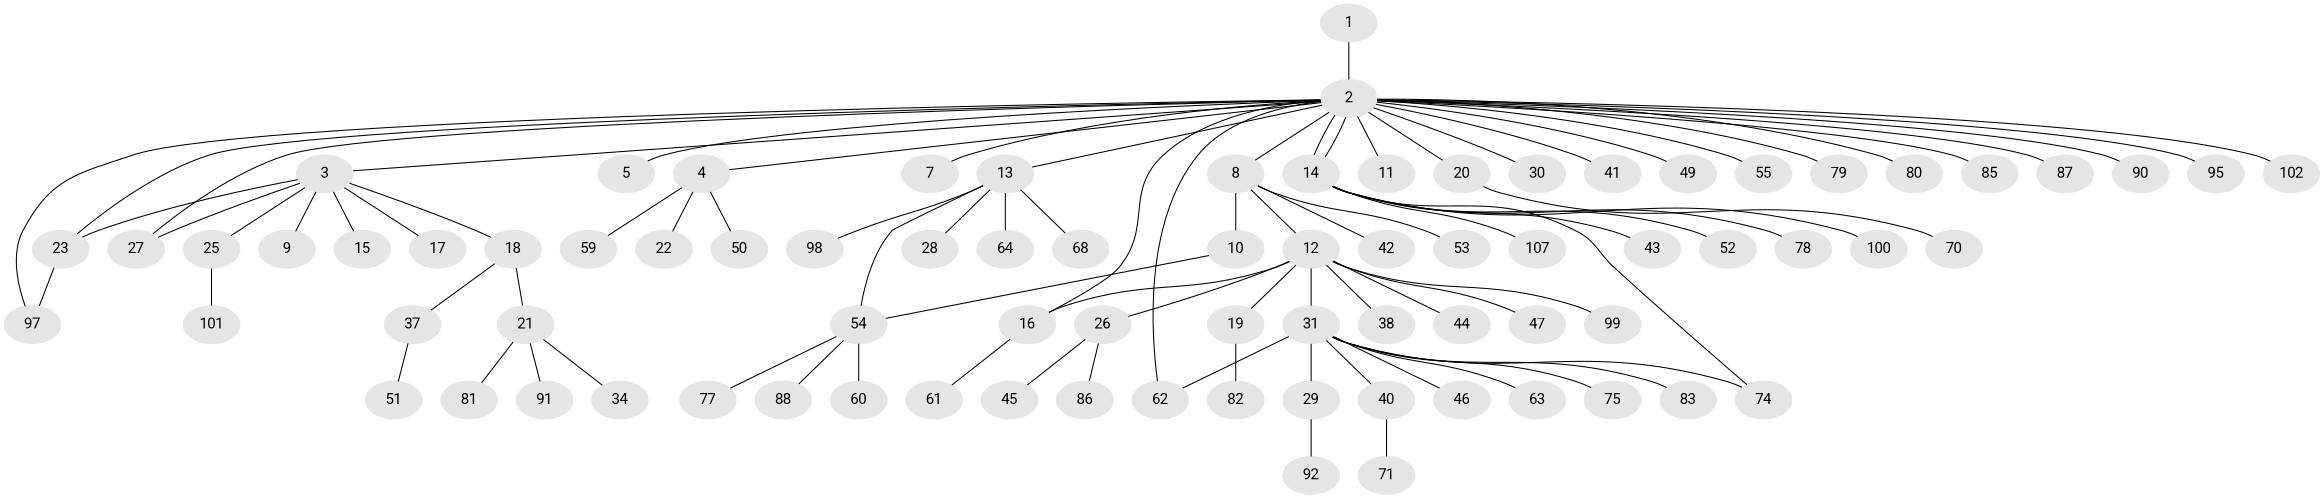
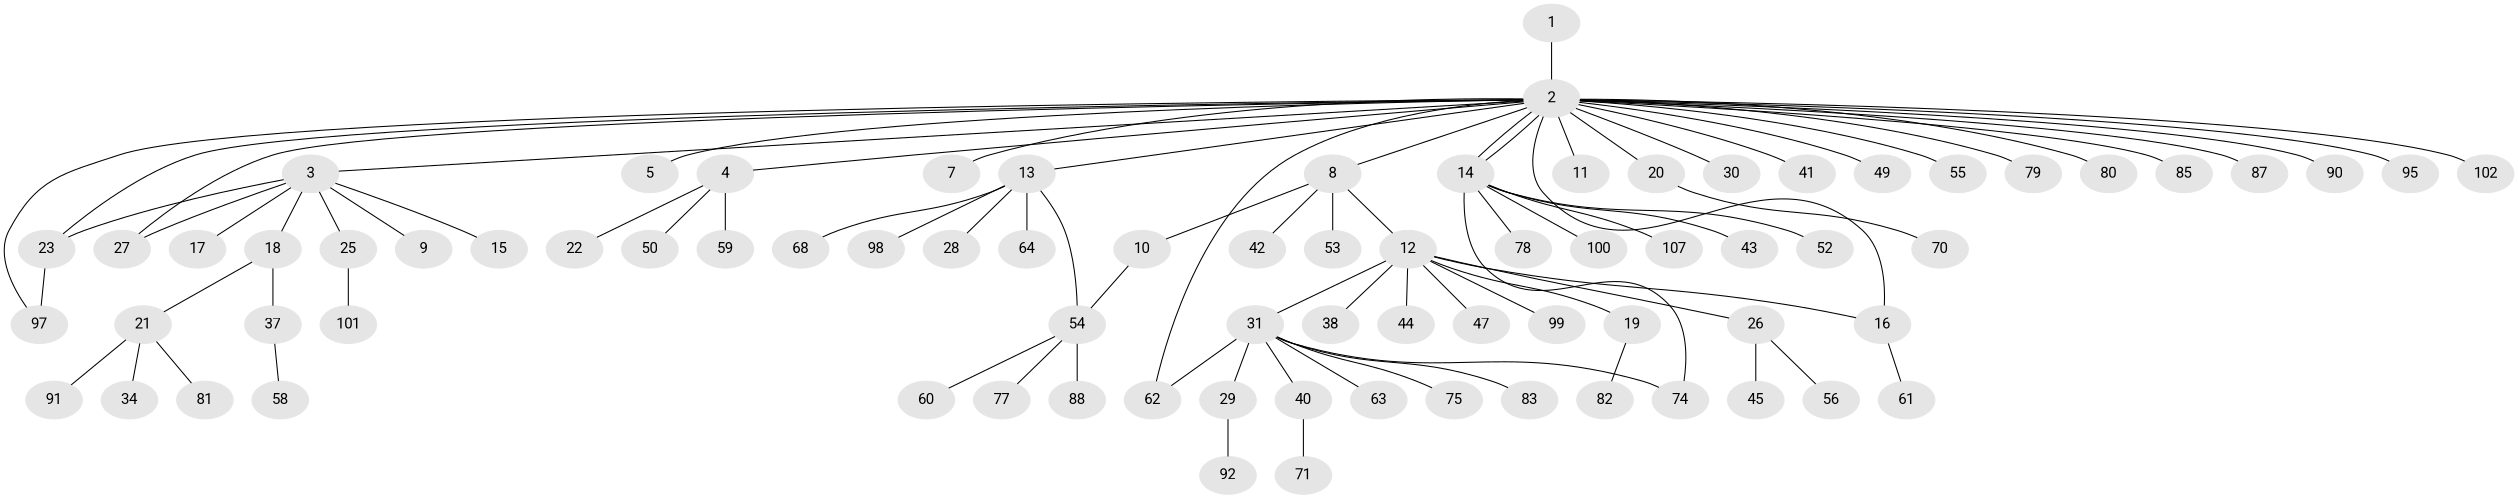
  graph {
    fontname=Roboto
    node [color=gray90 fontname=Roboto style=filled]
    edge [fontname=Roboto]
    1 [super="+4"]
    2 [super="+94"]
    3 [super="+65"]
    5 [super="+56"]
    n5 [label=4 super="+104"]
    7 [super="+29"]
    8 [super="+51"]
    11 [super="+48"]
    13 [super="+73"]
    14 [super="+89"]
    16
    20 [super="+36"]
    23
    27
    30 [super="+35"]
    41 [super="+84"]
    49
    55
    62
    79
    80
    85
    87
    90
    95
    97 [super="+103"]
    102
    9 [super="+32"]
    15
    17
    18
    25 [super="+96"]
    22
    50
    59
    10 [super="+24"]
    12 [super="+57"]
    42
    53
    54 [super="+76"]
    28
    64 [super="+93"]
    68
    98
    43
    52
    74
    78
    100
    107
    61 [super="+106"]
    70
    21 [super="+67"]
    37 [super="+105"]
    101
    19 [super="+72"]
    26 [super="+66"]
    31 [super="+33"]
    38
    44
    47
    99
    60
    77
    88
    82
    45
-   86
+   86 [label=56]
    n69 [label=29 super="+69"]
    40
-   46
    63
    75
    83
    34
    81
    91
-   58 [label=51]
+   58
    92
    71
    1 -- 2
    2 -- 3
    2 -- 5
    2 -- n5
    2 -- 7
    2 -- 8
    2 -- 11
    2 -- 13
    2 -- 14
    2 -- 14
    2 -- 16
    2 -- 20
    2 -- 23
    2 -- 27
    2 -- 30
    2 -- 41
    2 -- 49
    2 -- 55
    2 -- 62
    2 -- 79
    2 -- 80
    2 -- 85
    2 -- 87
    2 -- 90
    2 -- 95
    2 -- 97
    2 -- 102
    3 -- 23
    3 -- 27
    3 -- 9
    3 -- 15
    3 -- 17
    3 -- 18
    3 -- 25
    n5 -- 22
    n5 -- 50
    n5 -- 59 [weight=2]
    8 -- 10
    8 -- 12
    8 -- 42
    8 -- 53
    13 -- 54
    13 -- 28
    13 -- 64
    13 -- 68
    13 -- 98
    14 -- 43
    14 -- 52
    14 -- 74
    14 -- 78
    14 -- 100
    14 -- 107
    16 -- 61
    20 -- 70
    23 -- 97
    18 -- 21
    18 -- 37
    25 -- 101
    10 -- 54
    12 -- 16
    12 -- 19
    12 -- 26
    12 -- 31
    12 -- 38
    12 -- 44
    12 -- 47
    12 -- 99
    54 -- 60
    54 -- 77
    54 -- 88
    21 -- 34
    21 -- 81
    21 -- 91
    37 -- 58
    19 -- 82
    26 -- 45
    26 -- 86
    31 -- 62
    31 -- 74
    31 -- n69
    31 -- 40
-   31 -- 46
    31 -- 63
    31 -- 75
    31 -- 83
    n69 -- 92
    40 -- 71
  }
